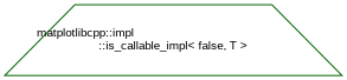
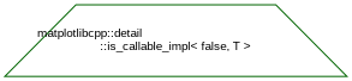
  digraph {
    rankdir=LR
    fontname="Liberation Sans"
-   n1 [color=darkgreen fillcolor=white fontname="Liberation Sans" fontsize=10 height=0.2 label="matplotlibcpp::impl\l::is_callable_impl\< false, T \>" shape=trapezium style=filled width=0.4]
+   n1 [color=darkgreen fillcolor=white fontname="Liberation Sans" fontsize=10 height=0.2 label="matplotlibcpp::detail\l::is_callable_impl\< false, T \>" shape=trapezium style=filled width=0.4]
  }
